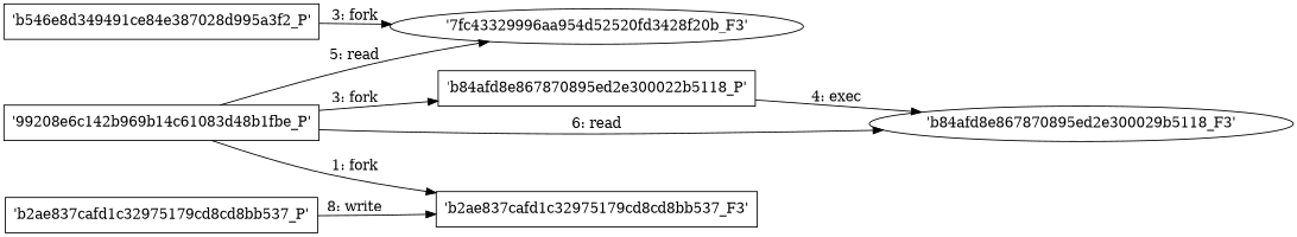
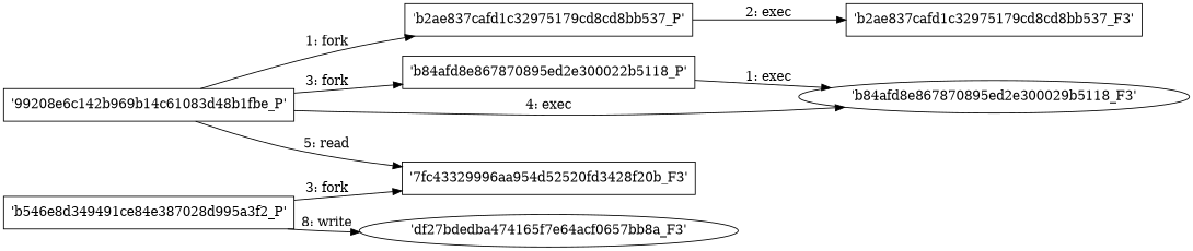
  digraph {
    engine=neato
    fixedsize=false
    fontsize=10
    nodesep=0.3
    rankdir=LR
    ranksep=0
    splines=true
    node [node_type=Process shape=box]
    "'99208e6c142b969b14c61083d48b1fbe_P'"
    "'b2ae837cafd1c32975179cd8cd8bb537_P'"
    n3 [label="'b84afd8e867870895ed2e300022b5118_P'"]
    "'b84afd8e867870895ed2e300029b5118_F3'" [node_type=file shape=ellipse]
-   "'7fc43329996aa954d52520fd3428f20b_F3'" [node_type=file shape=ellipse]
+   "'7fc43329996aa954d52520fd3428f20b_F3'" [node_type=file]
    "'b2ae837cafd1c32975179cd8cd8bb537_F3'" [node_type=File]
    "'b546e8d349491ce84e387028d995a3f2_P'"
-   "'99208e6c142b969b14c61083d48b1fbe_P'" -> "'b2ae837cafd1c32975179cd8cd8bb537_F3'" [label="1: fork"]
+   "'df27bdedba474165f7e64acf0657bb8a_F3'" [node_type=file shape=ellipse]
+   "'99208e6c142b969b14c61083d48b1fbe_P'" -> "'b2ae837cafd1c32975179cd8cd8bb537_P'" [label="1: fork"]
    "'99208e6c142b969b14c61083d48b1fbe_P'" -> n3 [label="3: fork"]
-   "'99208e6c142b969b14c61083d48b1fbe_P'" -> "'b84afd8e867870895ed2e300029b5118_F3'" [label="6: read"]
+   "'99208e6c142b969b14c61083d48b1fbe_P'" -> "'b84afd8e867870895ed2e300029b5118_F3'" [label="4: exec"]
    "'99208e6c142b969b14c61083d48b1fbe_P'" -> "'7fc43329996aa954d52520fd3428f20b_F3'" [label="5: read"]
-   "'b2ae837cafd1c32975179cd8cd8bb537_P'" -> "'b2ae837cafd1c32975179cd8cd8bb537_F3'" [label="8: write"]
-   n3 -> "'b84afd8e867870895ed2e300029b5118_F3'" [label="4: exec"]
+   "'b2ae837cafd1c32975179cd8cd8bb537_P'" -> "'b2ae837cafd1c32975179cd8cd8bb537_F3'" [label="2: exec"]
+   n3 -> "'b84afd8e867870895ed2e300029b5118_F3'" [label="1: exec"]
    "'b546e8d349491ce84e387028d995a3f2_P'" -> "'7fc43329996aa954d52520fd3428f20b_F3'" [label="3: fork"]
+   "'b546e8d349491ce84e387028d995a3f2_P'" -> "'df27bdedba474165f7e64acf0657bb8a_F3'" [label="8: write"]
  }
